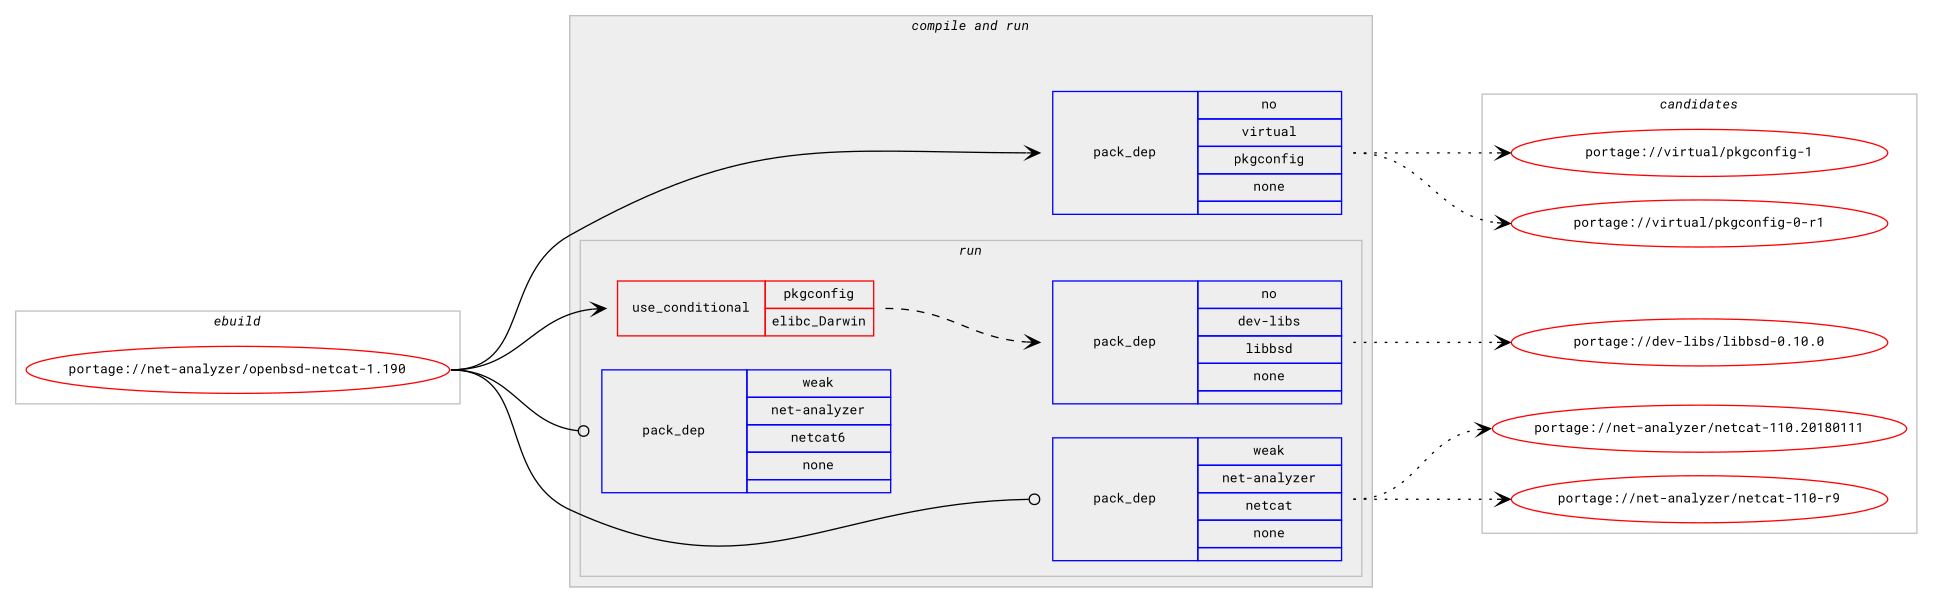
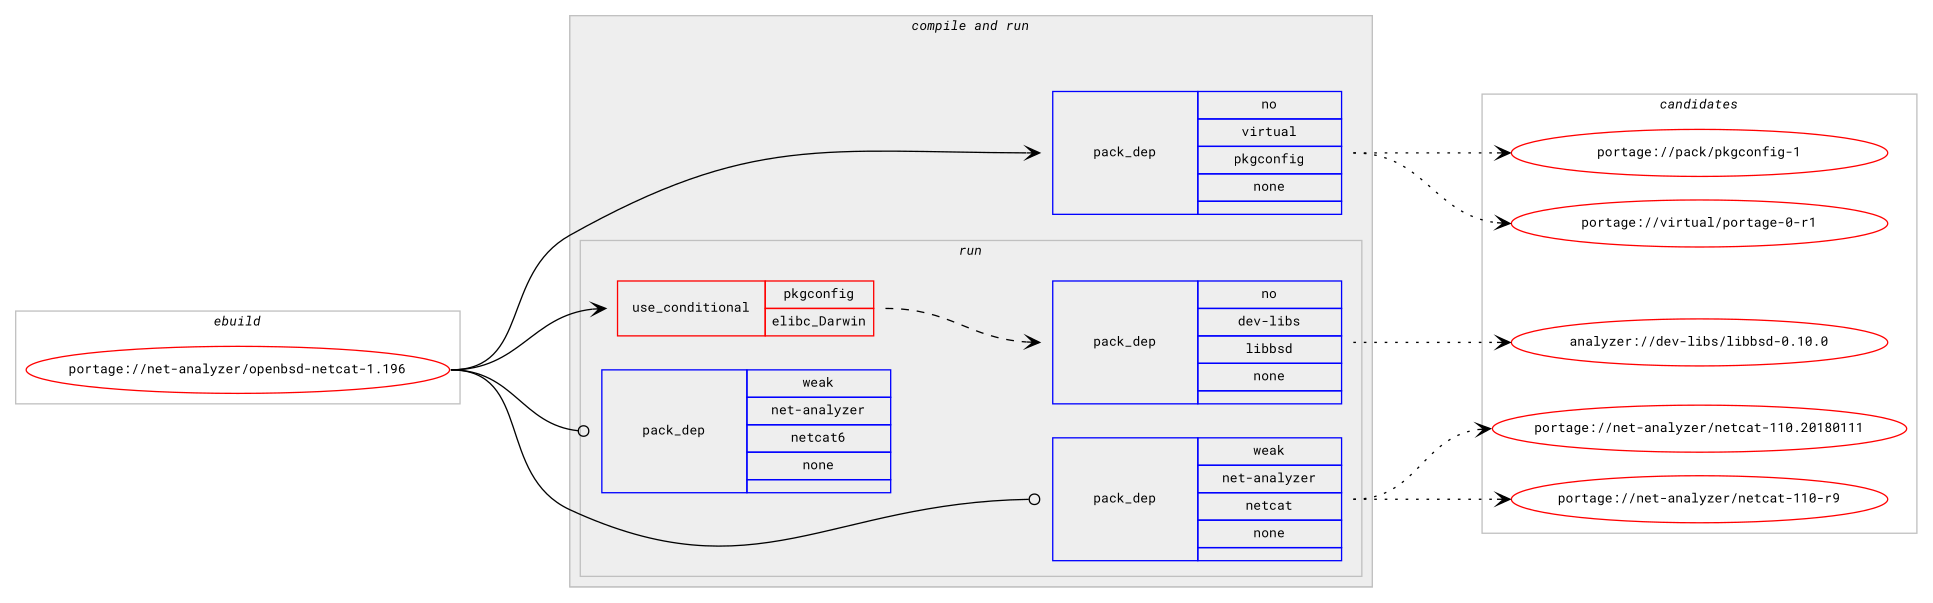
  digraph {
    compound=true
    concentrate=true
    fontname="Roboto Mono"
    fontsize=10
    newrank=true
    rankdir=LR
    ranksep=1.5
    node [color=red fontname="Roboto Mono" fontsize=10]
    edge [arrowhead=vee fontname="Roboto Mono" headport=w style=dotted tailport=e weight=20]
-   n1 [label="portage://net-analyzer/openbsd-netcat-1.190" width=4]
+   n1 [label="portage://net-analyzer/openbsd-netcat-1.196" width=4]
    n2 [color=blue label=<<TABLE BORDER="0" CELLBORDER="1" CELLSPACING="0" CELLPADDING="4" WIDTH="220"><TR><TD ROWSPAN="6" CELLPADDING="30">pack_dep</TD></TR><TR><TD WIDTH="110">no</TD></TR><TR><TD>virtual</TD></TR><TR><TD>pkgconfig</TD></TR><TR><TD>none</TD></TR><TR><TD></TD></TR></TABLE>> shape=none]
    n3 [color=blue label=<<TABLE BORDER="0" CELLBORDER="1" CELLSPACING="0" CELLPADDING="4" WIDTH="220"><TR><TD ROWSPAN="6" CELLPADDING="30">pack_dep</TD></TR><TR><TD WIDTH="110">no</TD></TR><TR><TD>dev-libs</TD></TR><TR><TD>libbsd</TD></TR><TR><TD>none</TD></TR><TR><TD></TD></TR></TABLE>> shape=none]
    n4 [label=<<TABLE BORDER="0" CELLBORDER="1" CELLSPACING="0" CELLPADDING="4"><TR><TD ROWSPAN="3" CELLPADDING="10">use_conditional</TD></TR><TR><TD>pkgconfig</TD></TR><TR><TD>elibc_Darwin</TD></TR></TABLE>> shape=none]
    n5 [color=blue label=<<TABLE BORDER="0" CELLBORDER="1" CELLSPACING="0" CELLPADDING="4" WIDTH="220"><TR><TD ROWSPAN="6" CELLPADDING="30">pack_dep</TD></TR><TR><TD WIDTH="110">weak</TD></TR><TR><TD>net-analyzer</TD></TR><TR><TD>netcat</TD></TR><TR><TD>none</TD></TR><TR><TD></TD></TR></TABLE>> shape=none]
    n6 [color=blue label=<<TABLE BORDER="0" CELLBORDER="1" CELLSPACING="0" CELLPADDING="4" WIDTH="220"><TR><TD ROWSPAN="6" CELLPADDING="30">pack_dep</TD></TR><TR><TD WIDTH="110">weak</TD></TR><TR><TD>net-analyzer</TD></TR><TR><TD>netcat6</TD></TR><TR><TD>none</TD></TR><TR><TD></TD></TR></TABLE>> shape=none]
-   n7 [label="portage://virtual/pkgconfig-1" width=4]
-   n8 [label="portage://virtual/pkgconfig-0-r1" width=4]
-   n9 [label="portage://dev-libs/libbsd-0.10.0" width=4]
+   n7 [label="portage://pack/pkgconfig-1" width=4]
+   n8 [label="portage://virtual/portage-0-r1" width=4]
+   n9 [label="analyzer://dev-libs/libbsd-0.10.0" width=4]
    n10 [label="portage://net-analyzer/netcat-110.20180111" width=4]
    n11 [label="portage://net-analyzer/netcat-110-r9" width=4]
    subgraph cluster_1 {
      color=gray
      label=<<i>ebuild</i>>
      rank=same
      n1
    }
    subgraph cluster_2 {
      color=gray
      label=<<i>dependencies</i>>
      subgraph cluster_3 {
        color=gray
        fillcolor="#eeeeee"
        label=<<i>compile</i>>
        style=filled
        subgraph sub_4 {
          color=gray
          fillcolor="#eeeeee"
          label=<<i>compile</i>>
          style=filled
          n2
        }
      }
      subgraph cluster_5 {
        color=gray
        fillcolor="#eeeeee"
        label=<<i>compile and run</i>>
        style=filled
      }
      subgraph cluster_6 {
        color=gray
        fillcolor="#eeeeee"
        label=<<i>run</i>>
        style=filled
        subgraph sub_7 {
          color=gray
          fillcolor="#eeeeee"
          label=<<i>run</i>>
          style=filled
          n4
          subgraph sub_8 {
            color=gray
            fillcolor="#eeeeee"
            label=<<i>run</i>>
            style=filled
            n3
          }
        }
        subgraph sub_9 {
          color=gray
          fillcolor="#eeeeee"
          label=<<i>run</i>>
          style=filled
          n5
        }
        subgraph sub_10 {
          color=gray
          fillcolor="#eeeeee"
          label=<<i>run</i>>
          style=filled
          n6
        }
      }
    }
    subgraph cluster_11 {
      color=gray
      label=<<i>candidates</i>>
      rank=same
      subgraph sub_12 {
        color=black
        label=<<i>candidates</i>>
        nodesep=1
        rank=same
        n7
        n8
      }
      subgraph sub_13 {
        color=black
        label=<<i>candidates</i>>
        nodesep=1
        rank=same
        n9
      }
      subgraph sub_14 {
        color=black
        label=<<i>candidates</i>>
        nodesep=1
        rank=same
        n10
        n11
      }
      subgraph sub_15 {
        color=black
        label=<<i>candidates</i>>
        nodesep=1
        rank=same
      }
    }
    n1 -> n2 [style=solid]
    n1 -> n4 [style=solid]
    n1 -> n5 [arrowhead=odot style=solid]
    n1 -> n6 [arrowhead=odot style=solid]
    n2 -> n7 [weight=100]
    n2 -> n8 [weight=100]
    n3 -> n9 [weight=100]
    n4 -> n3 [style=dashed]
    n5 -> n10 [weight=100]
    n5 -> n11 [weight=100]
  }
